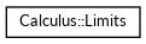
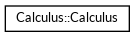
  digraph {
    rankdir=LR
    fontname=Lato
-   n1 [color=black fillcolor=white fontname=Lato fontsize=10 height=0.2 label="Calculus::Limits" shape=record style=filled width=0.4]
+   n1 [color=black fillcolor=white fontname=Lato fontsize=10 height=0.2 label="Calculus::Calculus" shape=record style=filled width=0.4]
  }
